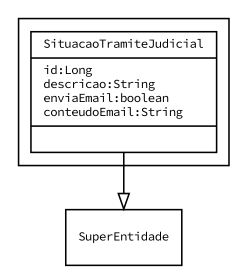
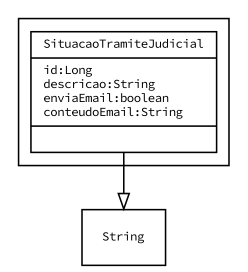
  digraph {
    fontname="Source Code Pro"
    fontsize=8
    node [fontname="Source Code Pro" fontsize=8 shape=record]
    n1 [label="{SituacaoTramiteJudicial|id:Long\ldescricao:String\lenviaEmail:boolean\lconteudoEmail:String\l|\l}"]
-   SuperEntidade
+   SuperEntidade [label=String]
    subgraph cluster_1 {
      n1
    }
    n1 -> SuperEntidade [arrowhead=empty fontname="Source Code Pro" fontsize=8]
  }
